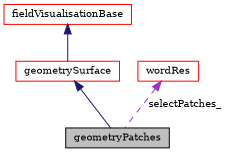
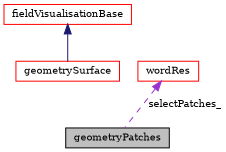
  digraph {
    fontname="DejaVu Serif"
    node [color=red fontname="DejaVu Serif" fontsize=10 shape=record]
    edge [color=midnightblue dir=back fontname="DejaVu Serif" fontsize=10 labelfontname=Helvetica labelfontsize=10 style=solid]
    n1 [color=black fillcolor=grey75 fontcolor=black height=0.2 label=geometryPatches style=filled width=0.4]
    n2 [height=0.2 label=geometrySurface width=0.4]
    n3 [height=0.2 label=fieldVisualisationBase width=0.4]
    n4 [height=0.2 label=wordRes width=0.4]
-   n2 -> n1
    n3 -> n2
    n4 -> n1 [color=darkorchid3 label=" selectPatches_" style=dashed]
  }
